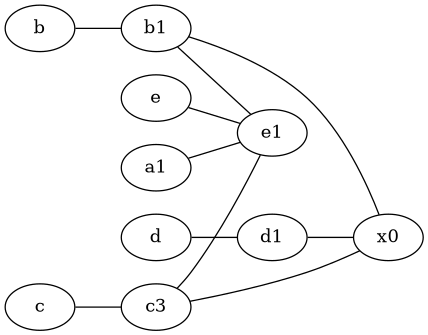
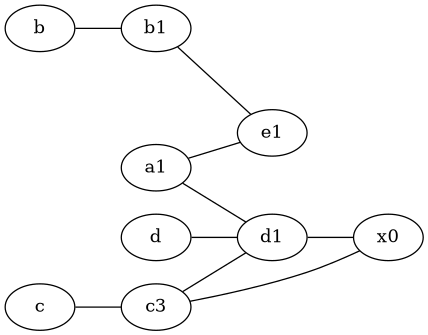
  graph {
    rankdir=LR
    node [labelfontsize=50]
    d1
    x0
    n3 [label=c3]
    e1
-   e
    d
    c
    a1
    b1
    b
    d1 -- x0
    n3 -- x0
-   n3 -- e1
-   e -- e1
+   n3 -- d1
    d -- d1
    c -- n3
+   a1 -- d1
    a1 -- e1
-   b1 -- x0
    b1 -- e1
    b -- b1
  }
